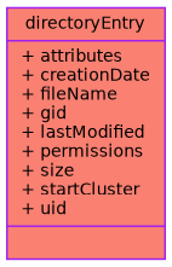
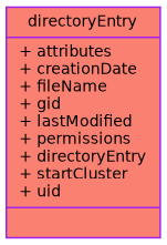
  digraph {
-   n1 [color=purple fillcolor=salmon fontcolor=black fontname=Helvetica fontsize=10 height=0.2 label="{directoryEntry\n|+ attributes\l+ creationDate\l+ fileName\l+ gid\l+ lastModified\l+ permissions\l+ size\l+ startCluster\l+ uid\l|}" shape=record style=filled width=0.4]
+   n1 [color=purple fillcolor=salmon fontcolor=black fontname=Helvetica fontsize=10 height=0.2 label="{directoryEntry\n|+ attributes\l+ creationDate\l+ fileName\l+ gid\l+ lastModified\l+ permissions\l+ directoryEntry\l+ startCluster\l+ uid\l|}" shape=record style=filled width=0.4]
  }
